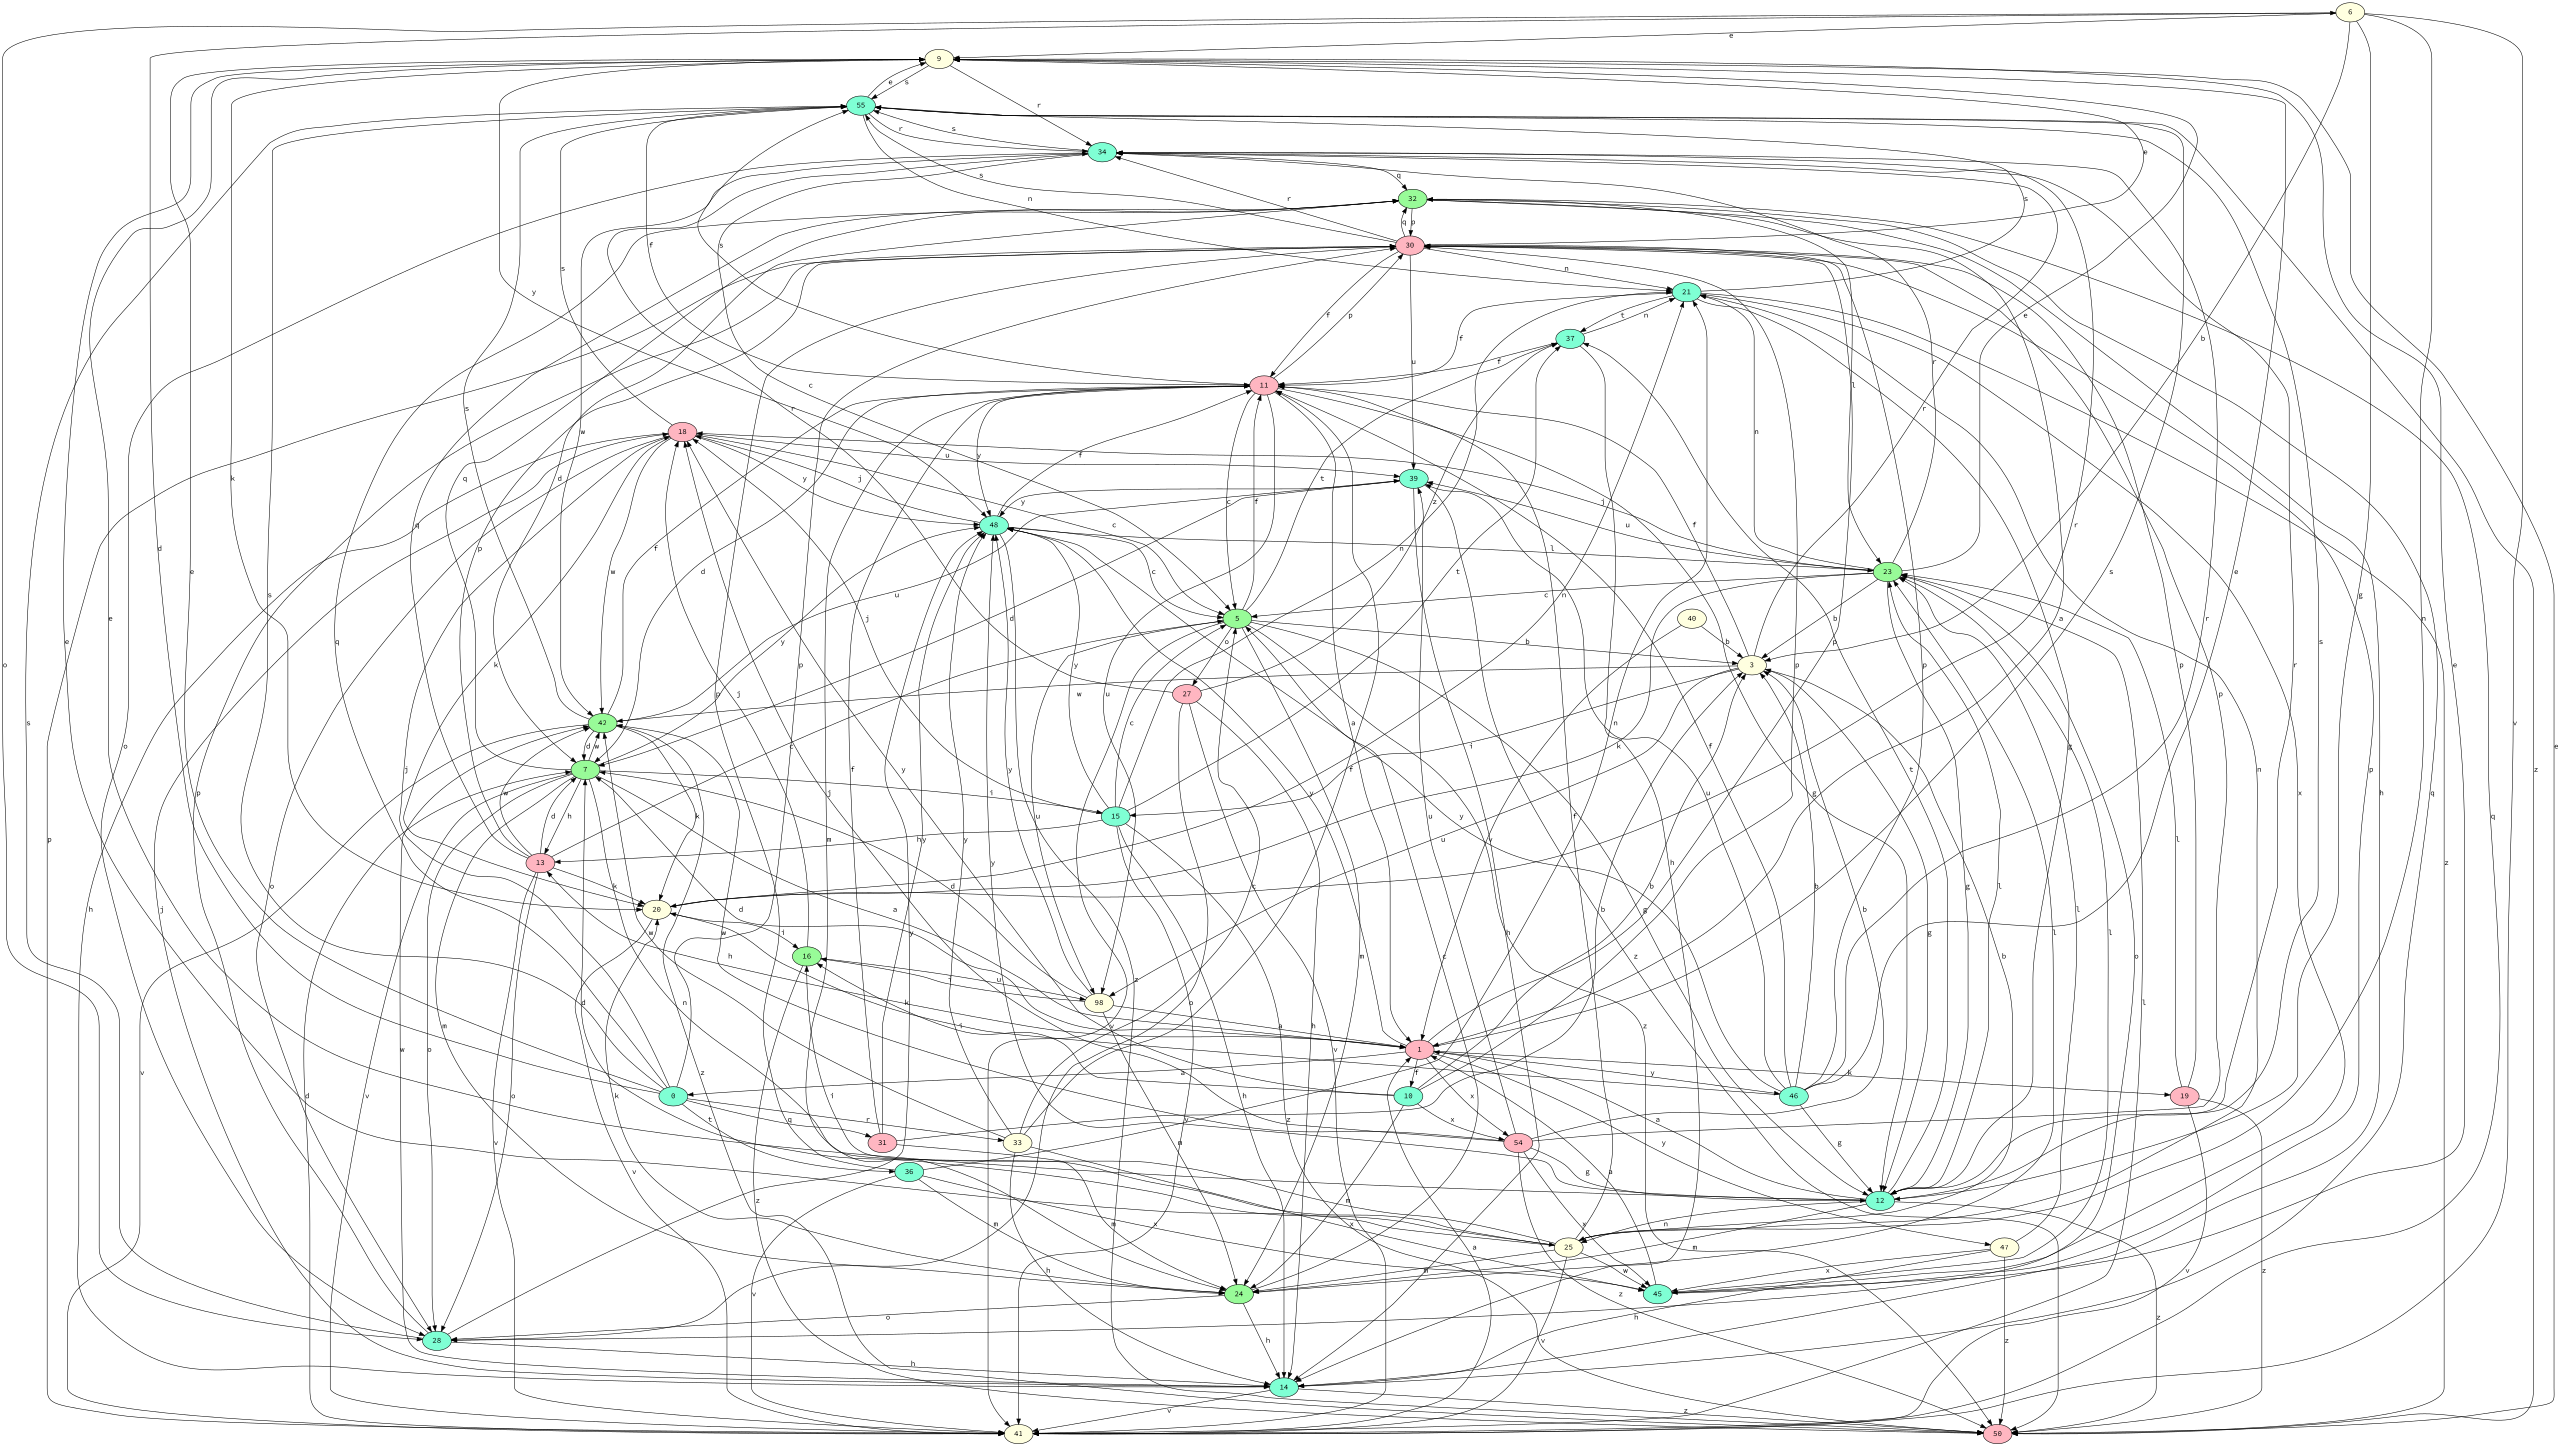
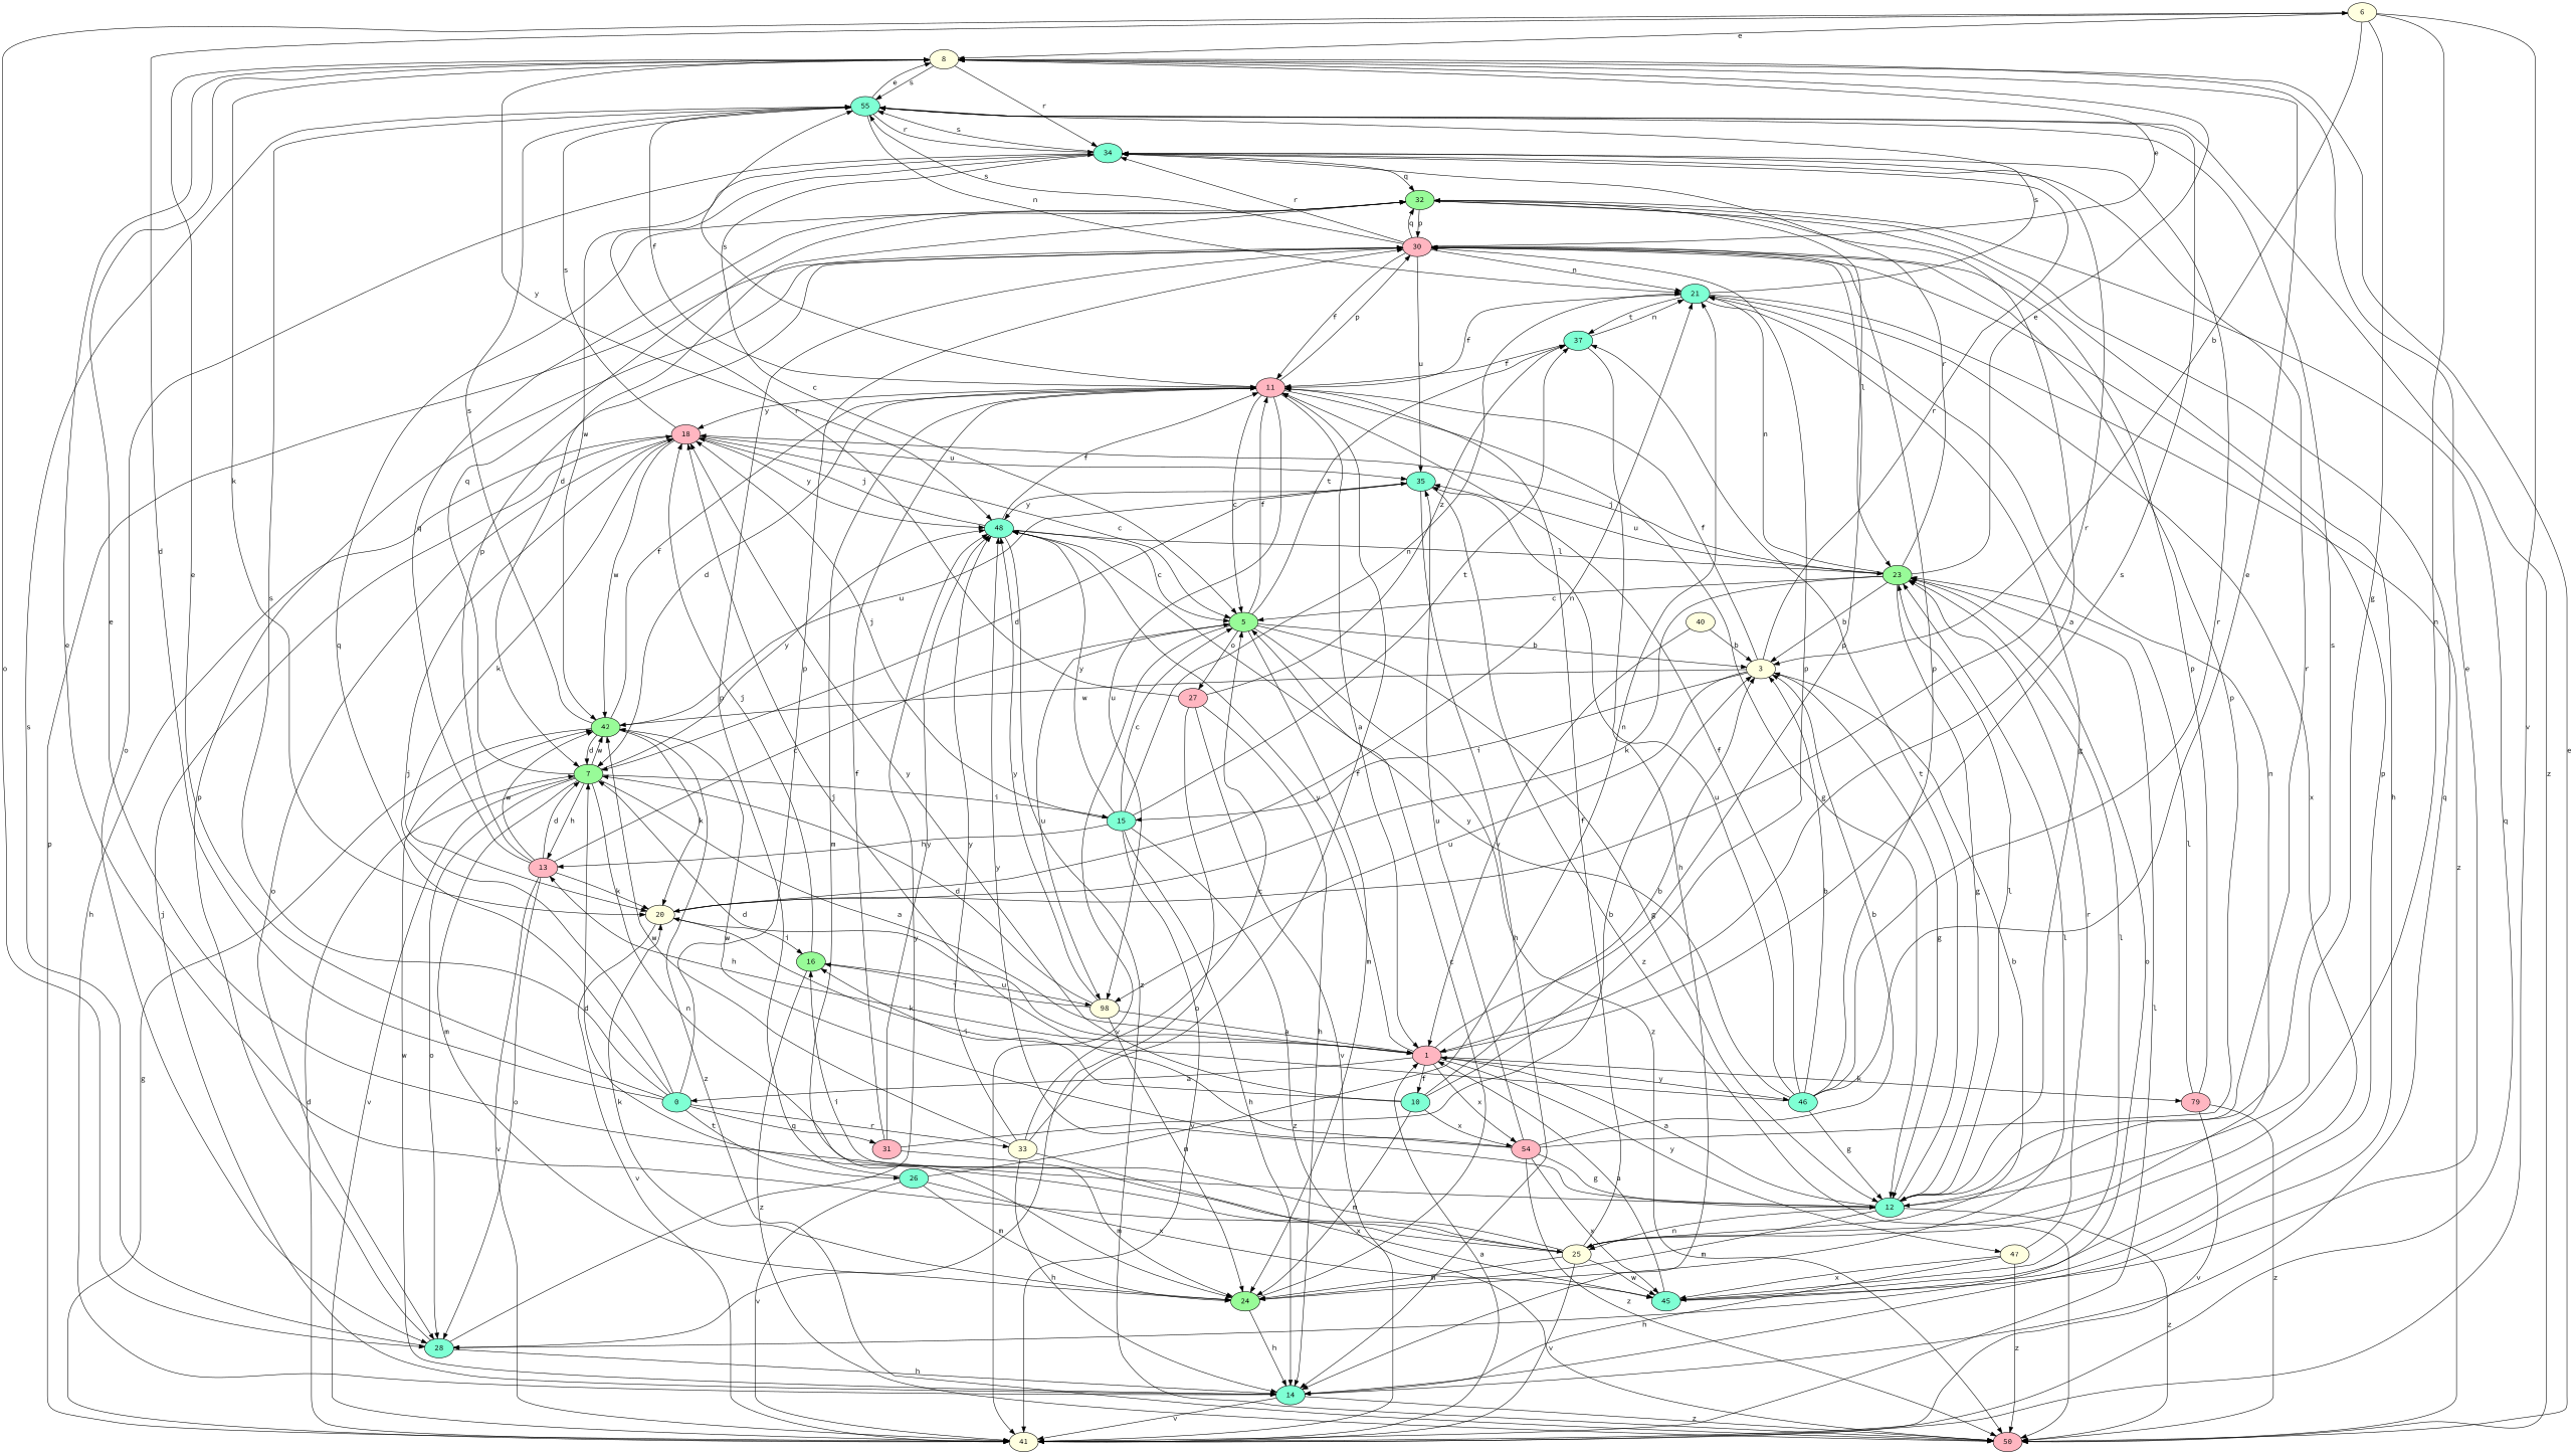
  strict digraph {
    fontname="Source Code Pro"
    node [fillcolor=aquamarine fontname="Source Code Pro" style=filled]
    edge [fontname="Source Code Pro"]
    6 [fillcolor=lightyellow]
    0
-   9 [fillcolor=lightyellow]
+   9 [fillcolor=lightyellow label=8]
    18 [fillcolor=lightpink]
    30 [fillcolor=lightpink]
    31 [fillcolor=lightpink]
    32 [fillcolor=palegreen]
    33 [fillcolor=lightyellow]
    n9 [label=55]
-   36
+   36 [label=26]
    3 [fillcolor=lightyellow]
    34
    11 [fillcolor=lightpink]
    12
    15
    n16 [fillcolor=lightyellow label=98]
    42 [fillcolor=palegreen]
    41 [fillcolor=lightyellow]
    25 [fillcolor=lightyellow]
    28
    48
    20 [fillcolor=lightyellow]
    5 [fillcolor=palegreen]
    14
-   39
+   39 [label=35]
    n26 [label=21]
    24 [fillcolor=palegreen]
    1 [fillcolor=lightpink]
    7 [fillcolor=palegreen]
    23 [fillcolor=palegreen]
    45
    50 [fillcolor=lightpink]
    10
    13 [fillcolor=lightpink]
-   19 [fillcolor=lightpink]
+   19 [fillcolor=lightpink label=79]
    n36 [fillcolor=lightpink label=54]
    46
    47 [fillcolor=lightyellow]
    16 [fillcolor=palegreen]
    40 [fillcolor=lightyellow]
    37
    27 [fillcolor=lightpink]
    6 -> 9 [label=e]
    6 -> 3 [label=b]
    6 -> 12 [label=g]
    6 -> 41 [label=v]
    6 -> 25 [label=n]
    6 -> 28 [label=o]
    0 -> 6 [label=d]
    0 -> 9 [label=e]
    0 -> 18 [label=j]
    0 -> 30 [label=p]
    0 -> 31 [label=q]
    0 -> 32 [label=q]
    0 -> 33 [label=r]
    0 -> n9 [label=s]
    0 -> 36 [label=t]
    9 -> n9 [label=s]
    9 -> 34 [label=r]
    9 -> 48 [label=y]
    9 -> 20 [label=k]
    18 -> n9 [label=s]
    18 -> 42 [label=w]
    18 -> 28 [label=o]
    18 -> 48 [label=y]
    18 -> 20 [label=k]
    18 -> 5 [label=c]
    18 -> 14 [label=h]
    18 -> 39 [label=u]
    30 -> 9 [label=e]
    30 -> 32 [label=q]
    30 -> n9 [label=s]
    30 -> 34 [label=r]
    30 -> 11 [label=f]
    30 -> 39 [label=u]
    30 -> n26 [label=n]
    31 -> 3 [label=b]
    31 -> 11 [label=f]
    31 -> 48 [label=y]
    31 -> 24 [label=m]
    32 -> 30 [label=p]
    32 -> 14 [label=h]
    32 -> 1 [label=a]
    32 -> 7 [label=d]
    32 -> 23 [label=l]
    33 -> 11 [label=f]
    33 -> 42 [label=w]
    33 -> 48 [label=y]
    33 -> 5 [label=c]
    33 -> 14 [label=h]
    33 -> 45 [label=x]
    n9 -> 9 [label=e]
    n9 -> 34 [label=r]
    n9 -> 11 [label=f]
    n9 -> n26 [label=n]
    n9 -> 50 [label=z]
    36 -> 30 [label=p]
    36 -> 41 [label=v]
    36 -> n26 [label=n]
    36 -> 24 [label=m]
    36 -> 45 [label=x]
    3 -> 34 [label=r]
    3 -> 11 [label=f]
    3 -> 12 [label=g]
    3 -> 15 [label=i]
    3 -> n16 [label=u]
    3 -> 42 [label=w]
    34 -> 32 [label=q]
    34 -> n9 [label=s]
    34 -> 42 [label=w]
    34 -> 28 [label=o]
    34 -> 5 [label=c]
    11 -> 30 [label=p]
    11 -> n9 [label=s]
    11 -> 12 [label=g]
    11 -> n16 [label=u]
-   11 -> 48 [label=y]
+   11 -> 18 [label=y]
    11 -> 5 [label=c]
    11 -> 24 [label=m]
    11 -> 1 [label=a]
    11 -> 7 [label=d]
    12 -> 9 [label=e]
    12 -> n9 [label=s]
    12 -> 34 [label=r]
    12 -> 25 [label=n]
    12 -> 48 [label=y]
    12 -> 24 [label=m]
    12 -> 1 [label=a]
    12 -> 23 [label=l]
    12 -> 50 [label=z]
    12 -> 37 [label=t]
    15 -> 18 [label=j]
    15 -> 41 [label=v]
    15 -> 48 [label=y]
    15 -> 5 [label=c]
    15 -> 14 [label=h]
    15 -> n26 [label=n]
    15 -> 50 [label=z]
    15 -> 13 [label=h]
    15 -> 37 [label=t]
    n16 -> 48 [label=y]
    n16 -> 24 [label=m]
    n16 -> 1 [label=a]
    n16 -> 7 [label=d]
    n16 -> 16 [label=i]
    42 -> n9 [label=s]
    42 -> 11 [label=f]
-   42 -> 41 [label=v]
+   42 -> 41 [label=g]
    42 -> 20 [label=k]
    42 -> 39 [label=u]
    42 -> 7 [label=d]
    42 -> 50 [label=z]
    41 -> 30 [label=p]
    41 -> 32 [label=q]
    41 -> 1 [label=a]
    41 -> 7 [label=d]
    41 -> 23 [label=l]
    25 -> 9 [label=e]
    25 -> 3 [label=b]
    25 -> 11 [label=f]
    25 -> 41 [label=v]
    25 -> n26 [label=n]
    25 -> 24 [label=m]
    25 -> 7 [label=d]
    25 -> 45 [label=w]
    25 -> 16 [label=i]
    28 -> 30 [label=p]
    28 -> n9 [label=s]
    28 -> 48 [label=y]
    28 -> 14 [label=h]
    48 -> 18 [label=j]
    48 -> 11 [label=f]
    48 -> 5 [label=c]
    48 -> 23 [label=l]
    48 -> 50 [label=z]
    20 -> 34 [label=r]
    20 -> 41 [label=v]
    20 -> n26 [label=n]
    20 -> 16 [label=i]
    5 -> 3 [label=b]
    5 -> 11 [label=f]
    5 -> 12 [label=g]
    5 -> n16 [label=u]
    5 -> 41 [label=v]
    5 -> 24 [label=m]
    5 -> 50 [label=z]
    5 -> 37 [label=t]
    5 -> 27 [label=o]
    14 -> 18 [label=j]
    14 -> 32 [label=q]
    14 -> 42 [label=w]
    14 -> 41 [label=v]
    14 -> 50 [label=z]
    39 -> 48 [label=y]
    39 -> 14 [label=h]
    39 -> 7 [label=d]
    39 -> 50 [label=z]
    n26 -> n9 [label=s]
    n26 -> 11 [label=f]
    n26 -> 12 [label=g]
    n26 -> 45 [label=x]
    n26 -> 50 [label=z]
    n26 -> 37 [label=t]
-   24 -> 28 [label=o]
    24 -> 20 [label=k]
    24 -> 5 [label=c]
    24 -> 14 [label=h]
    24 -> 23 [label=l]
    1 -> 0 [label=a]
    1 -> 30 [label=p]
    1 -> n9 [label=s]
    1 -> 48 [label=y]
    1 -> 7 [label=d]
    1 -> 10 [label=f]
    1 -> 13 [label=h]
    1 -> 19 [label=k]
    1 -> n36 [label=x]
    1 -> 46 [label=y]
    1 -> 47 [label=y]
    7 -> 32 [label=q]
    7 -> 15 [label=i]
    7 -> 42 [label=w]
    7 -> 41 [label=v]
    7 -> 25 [label=n]
    7 -> 28 [label=o]
    7 -> 48 [label=y]
    7 -> 24 [label=m]
    7 -> 1 [label=a]
    7 -> 13 [label=h]
    23 -> 9 [label=e]
    23 -> 18 [label=j]
    23 -> 3 [label=b]
    23 -> 34 [label=r]
    23 -> 12 [label=g]
    23 -> 28 [label=o]
    23 -> 20 [label=k]
    23 -> 5 [label=c]
    23 -> 39 [label=u]
    23 -> n26 [label=n]
    45 -> 9 [label=e]
    45 -> 30 [label=p]
    45 -> 1 [label=a]
    45 -> 23 [label=l]
    50 -> 9 [label=e]
    10 -> 18 [label=y]
    10 -> 30 [label=p]
    10 -> 3 [label=b]
    10 -> 24 [label=m]
    10 -> n36 [label=x]
    10 -> 16 [label=i]
    13 -> 30 [label=p]
    13 -> 32 [label=q]
    13 -> 42 [label=w]
    13 -> 41 [label=v]
    13 -> 28 [label=o]
    13 -> 20 [label=k]
    13 -> 5 [label=c]
    13 -> 7 [label=d]
    19 -> 30 [label=p]
    19 -> 41 [label=v]
    19 -> 23 [label=l]
    19 -> 50 [label=z]
    n36 -> 18 [label=j]
    n36 -> 30 [label=p]
    n36 -> 3 [label=b]
    n36 -> 12 [label=g]
    n36 -> 42 [label=w]
    n36 -> 39 [label=u]
    n36 -> 45 [label=x]
    n36 -> 50 [label=z]
    46 -> 9 [label=e]
    46 -> 30 [label=p]
    46 -> 3 [label=b]
    46 -> 34 [label=r]
    46 -> 11 [label=f]
    46 -> 12 [label=g]
    46 -> 48 [label=y]
    46 -> 20 [label=k]
    46 -> 39 [label=u]
    47 -> 14 [label=h]
-   47 -> 23 [label=l]
+   47 -> 23 [label=r]
    47 -> 45 [label=x]
    47 -> 50 [label=z]
    16 -> 18 [label=j]
    16 -> n16 [label=u]
    16 -> 50 [label=z]
    40 -> 3 [label=b]
    40 -> 1 [label=v]
    37 -> 11 [label=f]
    37 -> 14 [label=h]
    37 -> n26 [label=n]
    27 -> 34 [label=r]
    27 -> 41 [label=v]
    27 -> 28 [label=o]
    27 -> 14 [label=h]
    27 -> 37 [label=z]
  }
